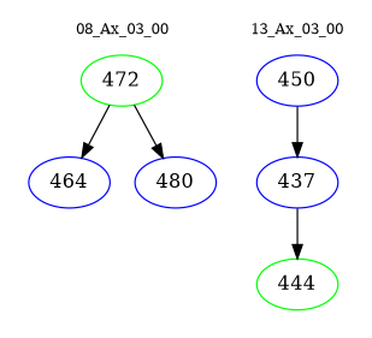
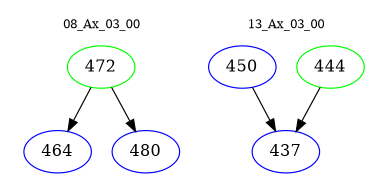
  digraph {
    node [color=blue]
    edge [color=black]
    n1 [color=green label=472]
    n2 [label=464]
    n3 [label=480]
    n4 [color=green label=444]
    n5 [label=437]
    n6 [label=450]
    subgraph cluster_1 {
      color=white
      fontsize=10
      label="08_Ax_03_00"
      n1
      n2
      n3
    }
    subgraph cluster_2 {
      color=white
      fontsize=10
      label="13_Ax_03_00"
      n4
      n5
      n6
    }
    n1 -> n2
    n1 -> n3
-   n5 -> n4
+   n4 -> n5
    n6 -> n5
  }
